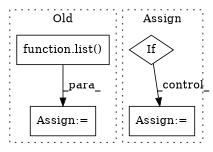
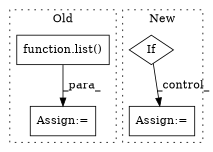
  digraph {
    node [a=68 shape=box]
    n1 [a=75 l="5,1" label="function.list()" s="1969,1985"]
    n2 [l=3 label="Assign:=" s=1943]
    n3 [a=96 l="3,14" label=If s="1399,1421" shape=diamond]
    n4 [l=4 label="Assign:=" s=1446]
    subgraph cluster_1 {
      label=Old
      style=dotted
      n1
      n2
    }
    subgraph cluster_2 {
-     label=Assign
+     label=New
      style=dotted
      n3
      n4
    }
    n1 -> n2 [label=_para_]
    n3 -> n4 [label=_control_]
  }
